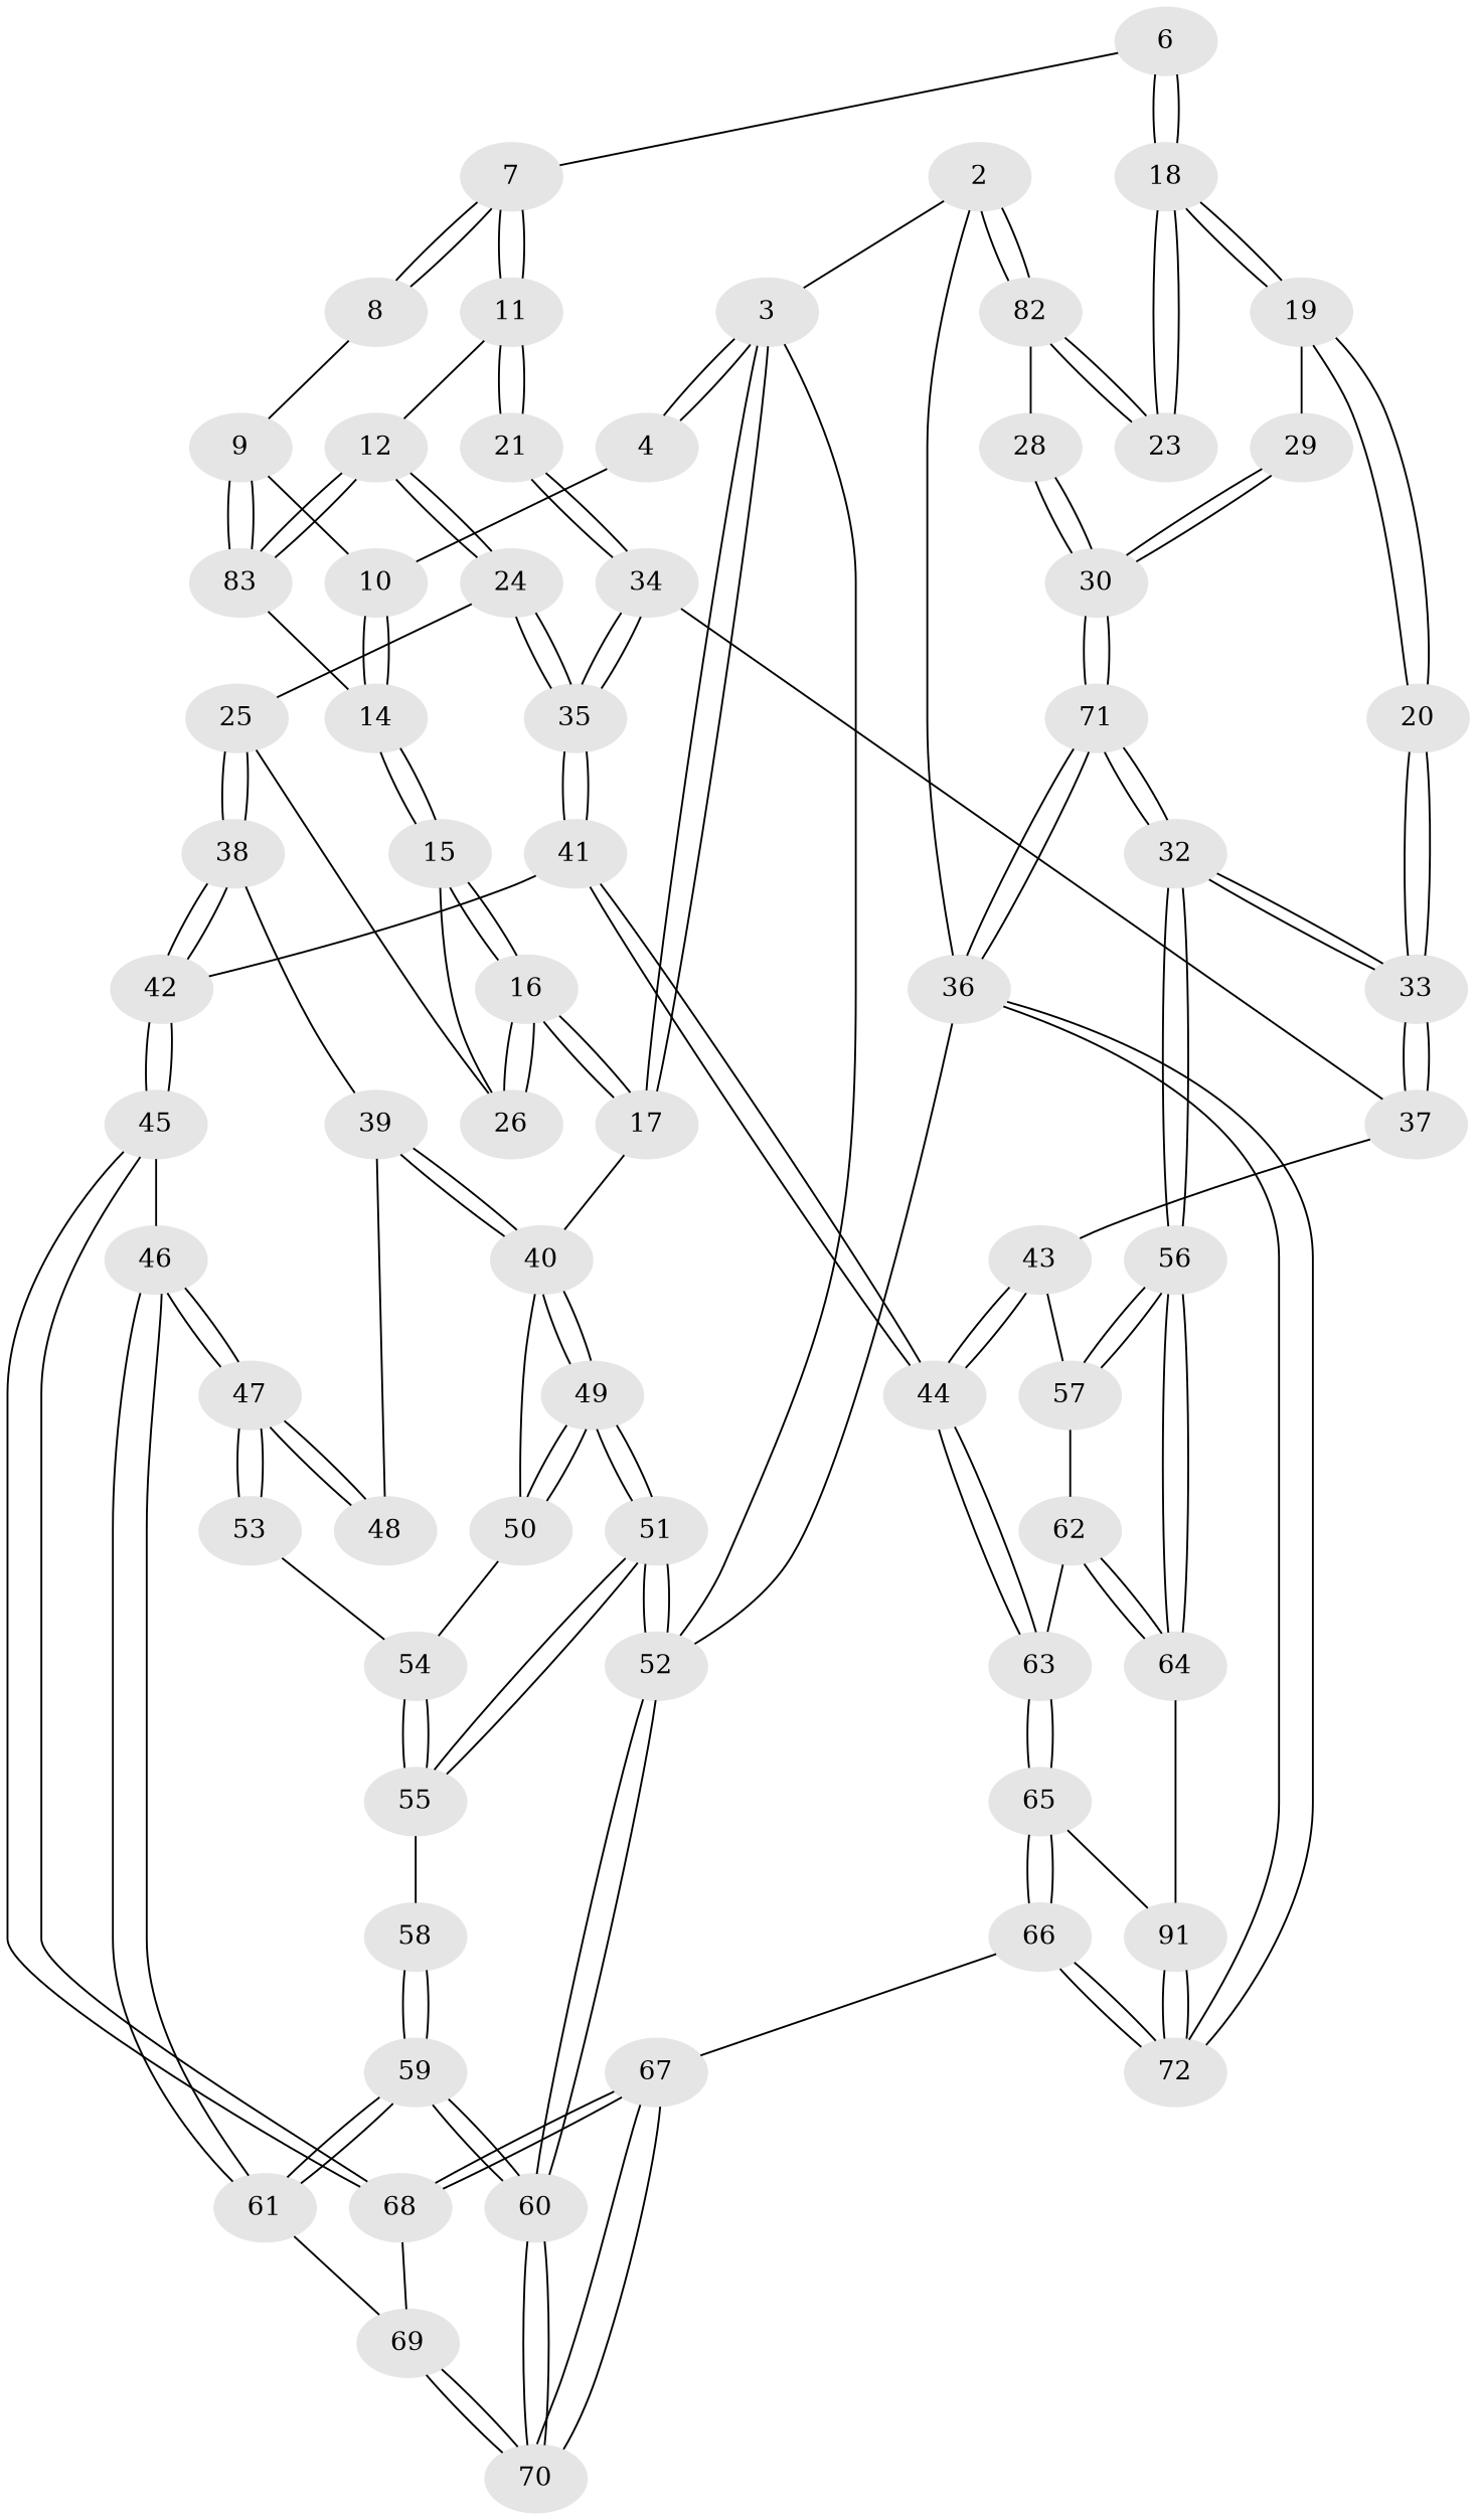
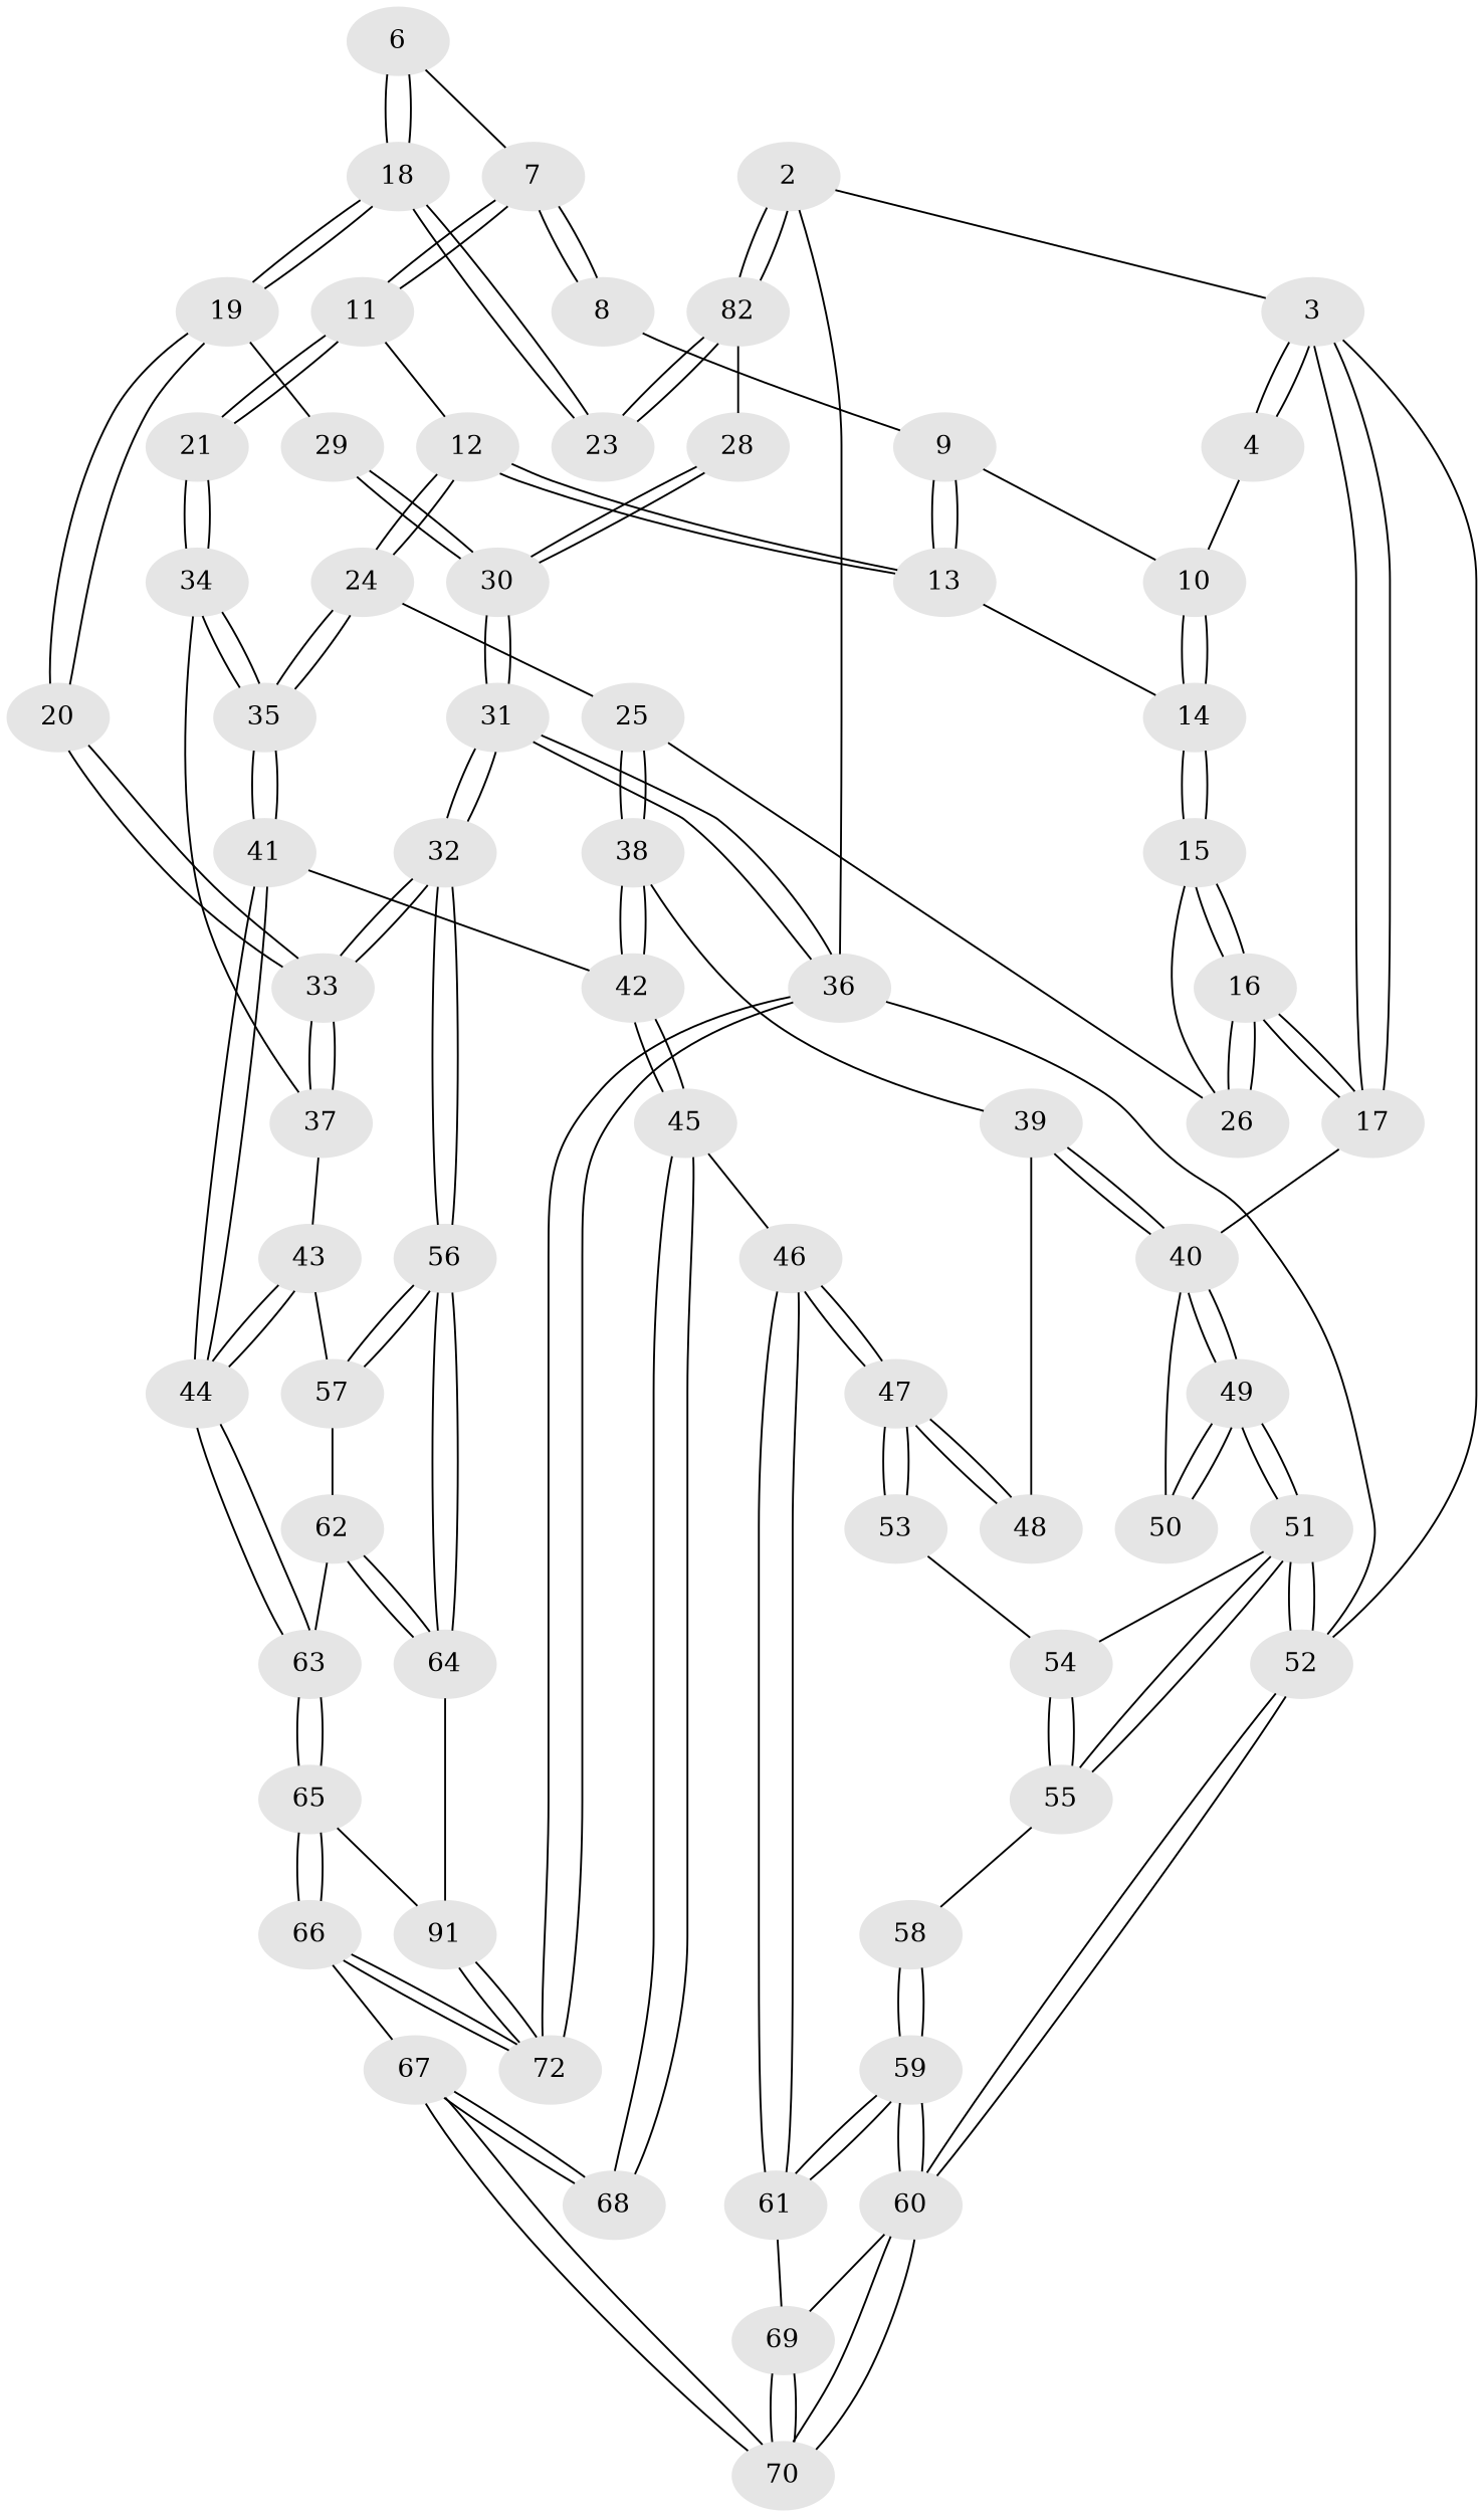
  graph {
    fontname="DejaVu Serif"
    node [color=gray90 fontname="DejaVu Serif" style=filled]
    edge [fontname="DejaVu Serif"]
    2
    3
    n3 [label=82]
    36
    6
    7
    18
    4
    17
    52
    23
    28
    72
    10
    40
    60
    14
    8
    9
    11
    19
    12
    21
-   13 [label=83]
+   13
    15
    24
    34
    25
    35
    16
    26
    49
    50
    20
    29
    33
    30
    37
    38
    41
    39
    42
-   31 [label=71]
+   31
    32
    56
    57
    64
    43
    44
    48
    45
    51
    63
    46
    68
    62
    65
    47
    61
    69
    53
    54
    55
    58
    70
    59
    n67 [label=91]
    66
    67
    2 -- 3
    2 -- n3
    2 -- n3
    2 -- 36
    3 -- 4
    3 -- 4
    3 -- 17
    3 -- 17
    3 -- 52
    n3 -- 23
    n3 -- 23
    n3 -- 28
    36 -- 52
    36 -- 72
    36 -- 72
    6 -- 7
    6 -- 18
    6 -- 18
    7 -- 8
    7 -- 8
    7 -- 11
    7 -- 11
    18 -- 23
    18 -- 23
    18 -- 19
    18 -- 19
    4 -- 10
    17 -- 40
    52 -- 60
    52 -- 60
    28 -- 30
    28 -- 30
    10 -- 14
    10 -- 14
    40 -- 49
    40 -- 49
    40 -- 50
    60 -- 70
    60 -- 70
    14 -- 15
    14 -- 15
    8 -- 9
    9 -- 10
    9 -- 13
    9 -- 13
    11 -- 12
    11 -- 21
    11 -- 21
    19 -- 20
    19 -- 20
    19 -- 29
    12 -- 13
    12 -- 13
    12 -- 24
    12 -- 24
    21 -- 34
    21 -- 34
    13 -- 14
    15 -- 16
    15 -- 16
    15 -- 26
    24 -- 25
    24 -- 35
    24 -- 35
    34 -- 35
    34 -- 35
    34 -- 37
    25 -- 26
    25 -- 38
    25 -- 38
    35 -- 41
    35 -- 41
    16 -- 17
    16 -- 17
    16 -- 26
    16 -- 26
    49 -- 50
    49 -- 50
    49 -- 51
    49 -- 51
-   50 -- 54
+   51 -- 54
    20 -- 33
    20 -- 33
    29 -- 30
    29 -- 30
    33 -- 37
    33 -- 37
    30 -- 31
    30 -- 31
    37 -- 43
    38 -- 39
    38 -- 42
    38 -- 42
    41 -- 42
    41 -- 44
    41 -- 44
    39 -- 40
    39 -- 40
    39 -- 48
    42 -- 45
    42 -- 45
    31 -- 36
    31 -- 36
    31 -- 32
    31 -- 32
    32 -- 33
    32 -- 33
    32 -- 56
    32 -- 56
    56 -- 57
    56 -- 57
    56 -- 64
    56 -- 64
    57 -- 62
    64 -- n67
    43 -- 57
    43 -- 44
    43 -- 44
    44 -- 63
    44 -- 63
    45 -- 46
    45 -- 68
    45 -- 68
    51 -- 52
    51 -- 52
    51 -- 55
    51 -- 55
    63 -- 65
    63 -- 65
    46 -- 47
    46 -- 47
    46 -- 61
    46 -- 61
-   68 -- 69
+   60 -- 69
    62 -- 64
    62 -- 64
    62 -- 63
    65 -- n67
    65 -- 66
    65 -- 66
    47 -- 48
    47 -- 48
    47 -- 53
    47 -- 53
    61 -- 69
    69 -- 70
    69 -- 70
    53 -- 54
    54 -- 55
    54 -- 55
    55 -- 58
    58 -- 59
    58 -- 59
    59 -- 60
    59 -- 60
    59 -- 61
    59 -- 61
    n67 -- 72
    n67 -- 72
    66 -- 72
    66 -- 72
    66 -- 67
    67 -- 68
    67 -- 68
    67 -- 70
    67 -- 70
  }
